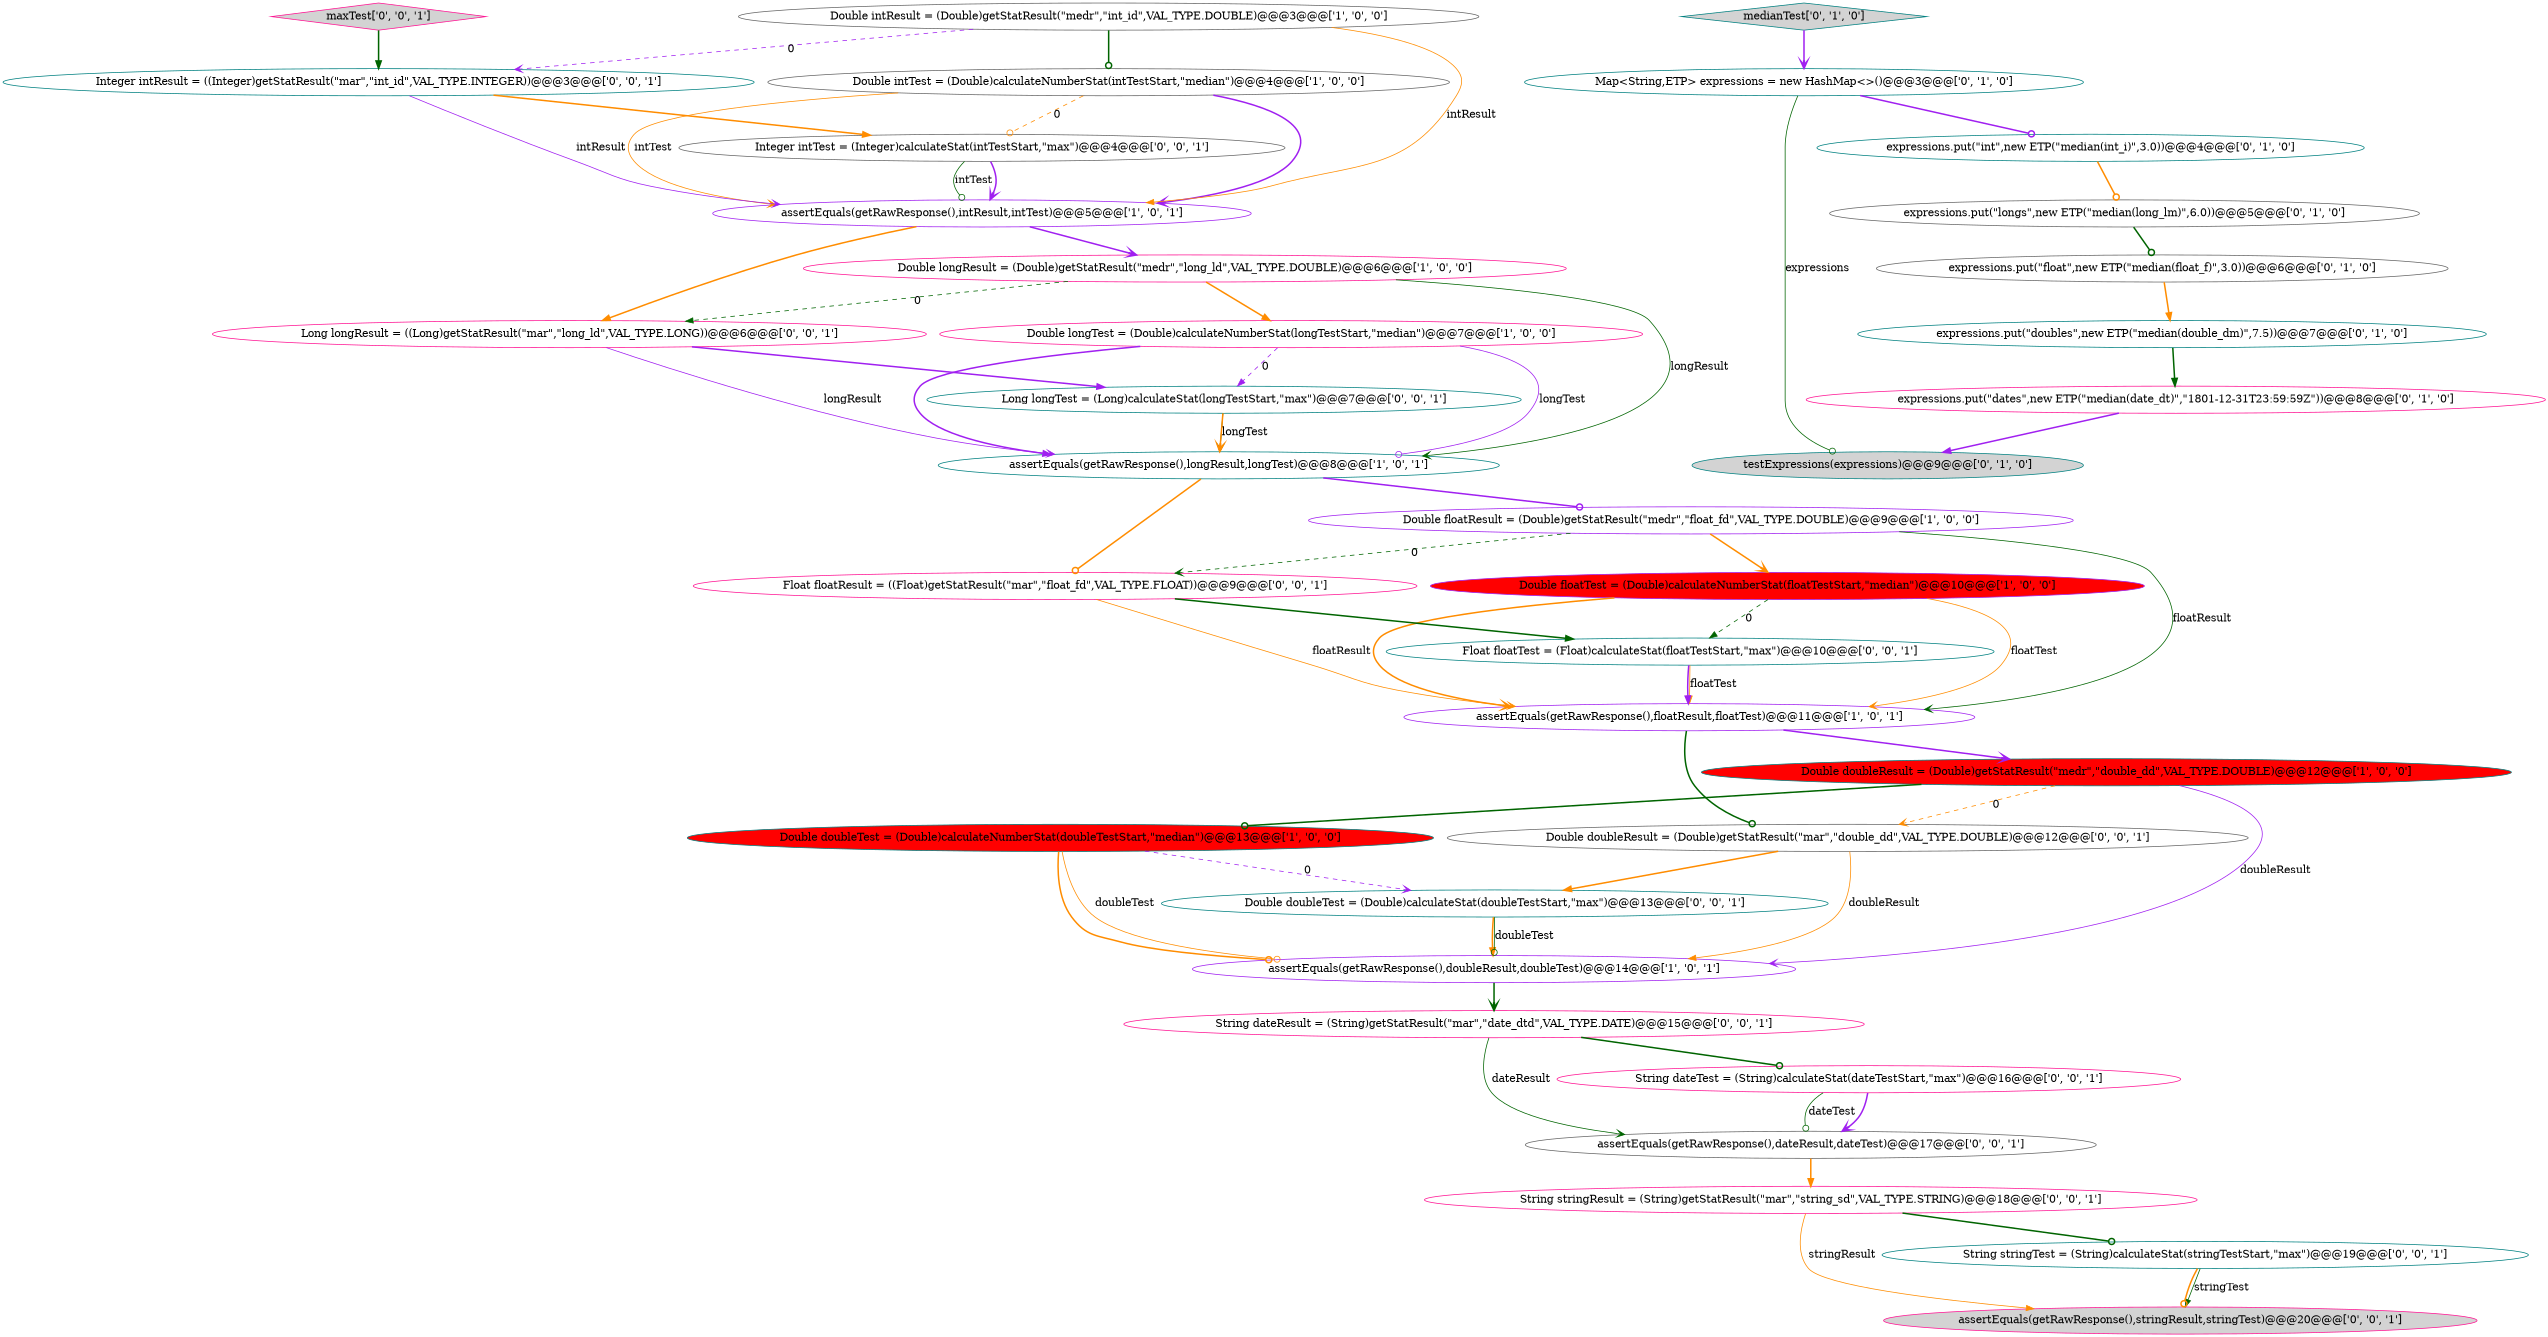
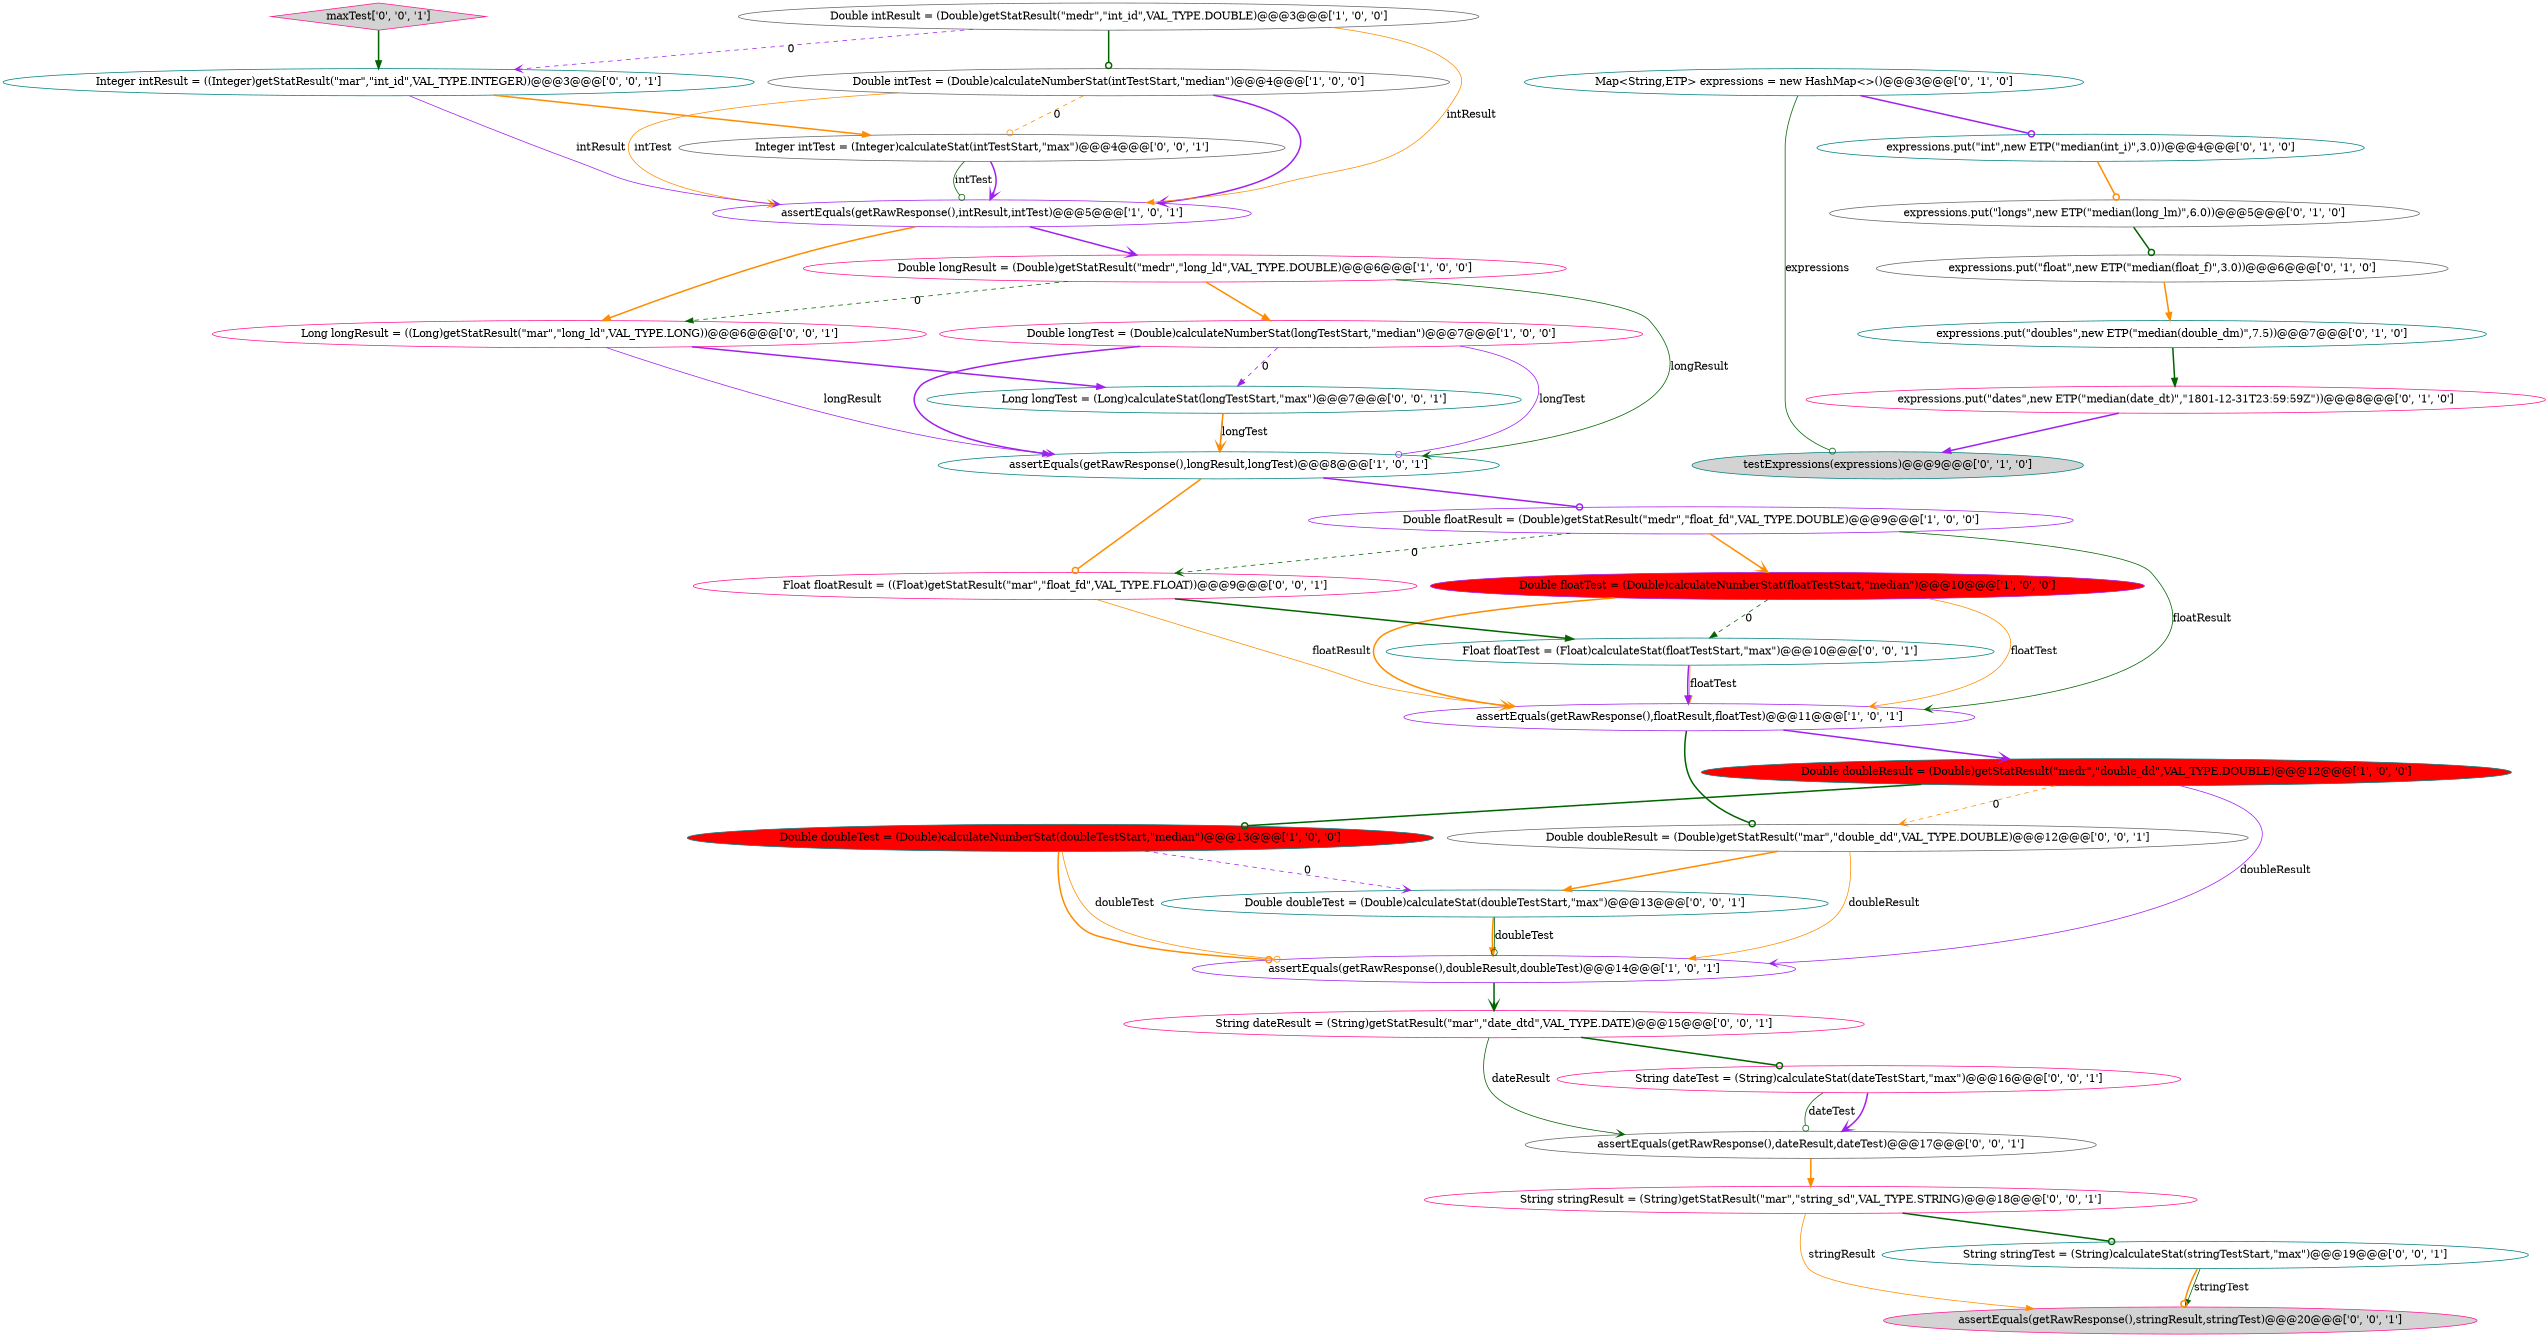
  digraph {
    node [color=teal fillcolor=white shape=ellipse style=filled]
    edge [arrowhead=vee color=darkorange style=bold]
    n1 [color=deeppink label="String dateResult = (String)getStatResult(\"mar\",\"date_dtd\",VAL_TYPE.DATE)@@@15@@@['0', '0', '1']"]
    n2 [color=gray40 label="assertEquals(getRawResponse(),dateResult,dateTest)@@@17@@@['0', '0', '1']"]
    n3 [color=deeppink label="String dateTest = (String)calculateStat(dateTestStart,\"max\")@@@16@@@['0', '0', '1']"]
    n4 [color=deeppink label="String stringResult = (String)getStatResult(\"mar\",\"string_sd\",VAL_TYPE.STRING)@@@18@@@['0', '0', '1']"]
    n5 [color=purple fillcolor=red label="Double floatTest = (Double)calculateNumberStat(floatTestStart,\"median\")@@@10@@@['1', '0', '0']"]
    n6 [label="Float floatTest = (Float)calculateStat(floatTestStart,\"max\")@@@10@@@['0', '0', '1']"]
    n7 [color=purple label="assertEquals(getRawResponse(),floatResult,floatTest)@@@11@@@['1', '0', '1']"]
    n8 [color=gray40 label="Double doubleResult = (Double)getStatResult(\"mar\",\"double_dd\",VAL_TYPE.DOUBLE)@@@12@@@['0', '0', '1']"]
    n9 [fillcolor=red label="Double doubleResult = (Double)getStatResult(\"medr\",\"double_dd\",VAL_TYPE.DOUBLE)@@@12@@@['1', '0', '0']"]
    n10 [color=gray40 label="expressions.put(\"longs\",new ETP(\"median(long_lm)\",6.0))@@@5@@@['0', '1', '0']"]
    n11 [color=gray40 label="expressions.put(\"float\",new ETP(\"median(float_f)\",3.0))@@@6@@@['0', '1', '0']"]
    n12 [label="expressions.put(\"doubles\",new ETP(\"median(double_dm)\",7.5))@@@7@@@['0', '1', '0']"]
    n13 [label="String stringTest = (String)calculateStat(stringTestStart,\"max\")@@@19@@@['0', '0', '1']"]
    n14 [color=deeppink fillcolor=lightgray label="assertEquals(getRawResponse(),stringResult,stringTest)@@@20@@@['0', '0', '1']"]
    n15 [fillcolor=lightgray label="testExpressions(expressions)@@@9@@@['0', '1', '0']"]
    n16 [color=purple label="Double floatResult = (Double)getStatResult(\"medr\",\"float_fd\",VAL_TYPE.DOUBLE)@@@9@@@['1', '0', '0']"]
    n17 [color=deeppink label="Float floatResult = ((Float)getStatResult(\"mar\",\"float_fd\",VAL_TYPE.FLOAT))@@@9@@@['0', '0', '1']"]
    n18 [label="Double doubleTest = (Double)calculateStat(doubleTestStart,\"max\")@@@13@@@['0', '0', '1']"]
    n19 [color=purple label="assertEquals(getRawResponse(),doubleResult,doubleTest)@@@14@@@['1', '0', '1']"]
    n20 [label="Long longTest = (Long)calculateStat(longTestStart,\"max\")@@@7@@@['0', '0', '1']"]
    n21 [label="assertEquals(getRawResponse(),longResult,longTest)@@@8@@@['1', '0', '1']"]
    n22 [color=deeppink label="expressions.put(\"dates\",new ETP(\"median(date_dt)\",\"1801-12-31T23:59:59Z\"))@@@8@@@['0', '1', '0']"]
    n23 [label="expressions.put(\"int\",new ETP(\"median(int_i)\",3.0))@@@4@@@['0', '1', '0']"]
    n24 [color=purple label="assertEquals(getRawResponse(),intResult,intTest)@@@5@@@['1', '0', '1']"]
    n25 [color=deeppink label="Double longResult = (Double)getStatResult(\"medr\",\"long_ld\",VAL_TYPE.DOUBLE)@@@6@@@['1', '0', '0']"]
    n26 [color=deeppink label="Long longResult = ((Long)getStatResult(\"mar\",\"long_ld\",VAL_TYPE.LONG))@@@6@@@['0', '0', '1']"]
    n27 [color=deeppink label="Double longTest = (Double)calculateNumberStat(longTestStart,\"median\")@@@7@@@['1', '0', '0']"]
    n28 [color=gray40 label="Double intTest = (Double)calculateNumberStat(intTestStart,\"median\")@@@4@@@['1', '0', '0']"]
    n29 [color=gray40 label="Integer intTest = (Integer)calculateStat(intTestStart,\"max\")@@@4@@@['0', '0', '1']"]
    n30 [label="Integer intResult = ((Integer)getStatResult(\"mar\",\"int_id\",VAL_TYPE.INTEGER))@@@3@@@['0', '0', '1']"]
    n31 [color=gray40 label="Double intResult = (Double)getStatResult(\"medr\",\"int_id\",VAL_TYPE.DOUBLE)@@@3@@@['1', '0', '0']"]
    n32 [fillcolor=red label="Double doubleTest = (Double)calculateNumberStat(doubleTestStart,\"median\")@@@13@@@['1', '0', '0']"]
-   n33 [fillcolor=lightgray label="medianTest['0', '1', '0']" shape=diamond]
    n34 [label="Map<String,ETP> expressions = new HashMap<>()@@@3@@@['0', '1', '0']"]
    n35 [color=deeppink fillcolor=lightgray label="maxTest['0', '0', '1']" shape=diamond]
    n1 -> n2 [color=darkgreen label=dateResult style=solid]
    n1 -> n3 [arrowhead=odot color=darkgreen]
    n2 -> n4 [arrowhead=normal]
    n3 -> n2 [color=purple]
    n3 -> n2 [arrowhead=odot color=darkgreen label=dateTest style=solid]
    n4 -> n13 [arrowhead=odot color=darkgreen]
    n4 -> n14 [arrowhead=normal label=stringResult style=solid]
    n5 -> n6 [arrowhead=normal color=darkgreen label=0 style=dashed]
    n5 -> n7 [label=floatTest style=solid]
    n5 -> n7
    n6 -> n7 [arrowhead=normal label=floatTest style=solid]
    n6 -> n7 [arrowhead=normal color=purple]
    n7 -> n8 [arrowhead=odot color=darkgreen]
    n7 -> n9 [color=purple]
    n8 -> n18 [arrowhead=normal]
    n8 -> n19 [arrowhead=normal label=doubleResult style=solid]
    n9 -> n8 [label=0 style=dashed]
    n9 -> n19 [color=purple label=doubleResult style=solid]
    n9 -> n32 [arrowhead=odot color=darkgreen]
    n10 -> n11 [arrowhead=odot color=darkgreen]
    n11 -> n12 [arrowhead=normal]
    n12 -> n22 [arrowhead=normal color=darkgreen]
    n13 -> n14 [arrowhead=normal color=darkgreen label=stringTest style=solid]
    n13 -> n14 [arrowhead=odot]
    n16 -> n5
    n16 -> n7 [color=darkgreen label=floatResult style=solid]
    n16 -> n17 [color=darkgreen label=0 style=dashed]
    n17 -> n6 [arrowhead=normal color=darkgreen]
    n17 -> n7 [label=floatResult style=solid]
    n18 -> n19 [arrowhead=normal]
    n18 -> n19 [arrowhead=odot color=darkgreen label=doubleTest style=solid]
    n19 -> n1 [color=darkgreen]
    n20 -> n21 [color=darkgreen label=longTest style=solid]
    n20 -> n21
    n21 -> n16 [arrowhead=odot color=purple]
    n21 -> n17 [arrowhead=odot]
    n22 -> n15 [arrowhead=normal color=purple]
    n23 -> n10 [arrowhead=odot]
    n24 -> n25 [color=purple]
    n24 -> n26 [arrowhead=normal]
    n25 -> n21 [color=darkgreen label=longResult style=solid]
    n25 -> n26 [arrowhead=normal color=darkgreen label=0 style=dashed]
    n25 -> n27 [arrowhead=normal]
    n26 -> n20 [arrowhead=normal color=purple]
    n26 -> n21 [color=purple label=longResult style=solid]
    n27 -> n20 [arrowhead=normal color=purple label=0 style=dashed]
    n27 -> n21 [arrowhead=odot color=purple label=longTest style=solid]
    n27 -> n21 [arrowhead=normal color=purple]
    n28 -> n24 [color=purple]
    n28 -> n24 [label=intTest style=solid]
    n28 -> n29 [arrowhead=odot label=0 style=dashed]
    n29 -> n24 [color=purple]
    n29 -> n24 [arrowhead=odot color=darkgreen label=intTest style=solid]
    n30 -> n24 [color=purple label=intResult style=solid]
    n30 -> n29 [arrowhead=normal]
    n31 -> n24 [arrowhead=normal label=intResult style=solid]
    n31 -> n28 [arrowhead=odot color=darkgreen]
    n31 -> n30 [color=purple label=0 style=dashed]
    n32 -> n18 [color=purple label=0 style=dashed]
    n32 -> n19 [arrowhead=odot label=doubleTest style=solid]
    n32 -> n19 [arrowhead=odot]
-   n33 -> n34 [color=purple]
    n34 -> n15 [arrowhead=odot color=darkgreen label=expressions style=solid]
    n34 -> n23 [arrowhead=odot color=purple]
    n35 -> n30 [arrowhead=normal color=darkgreen]
  }
